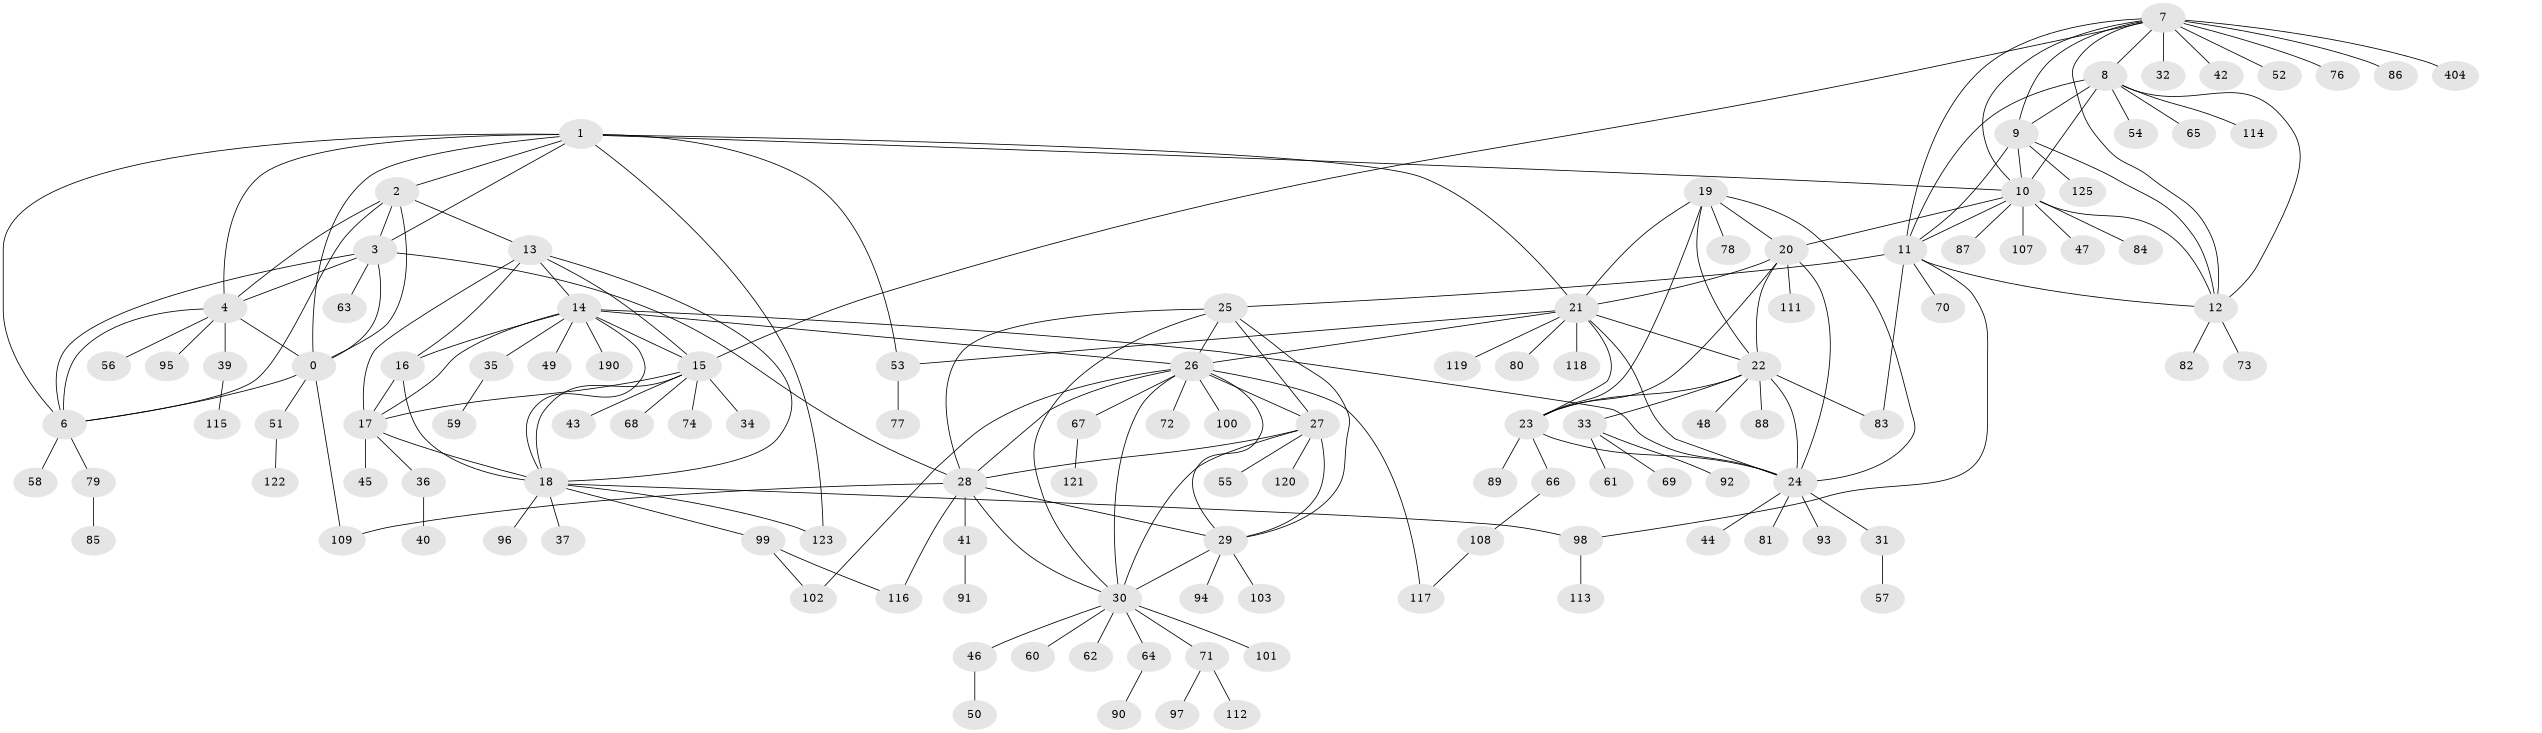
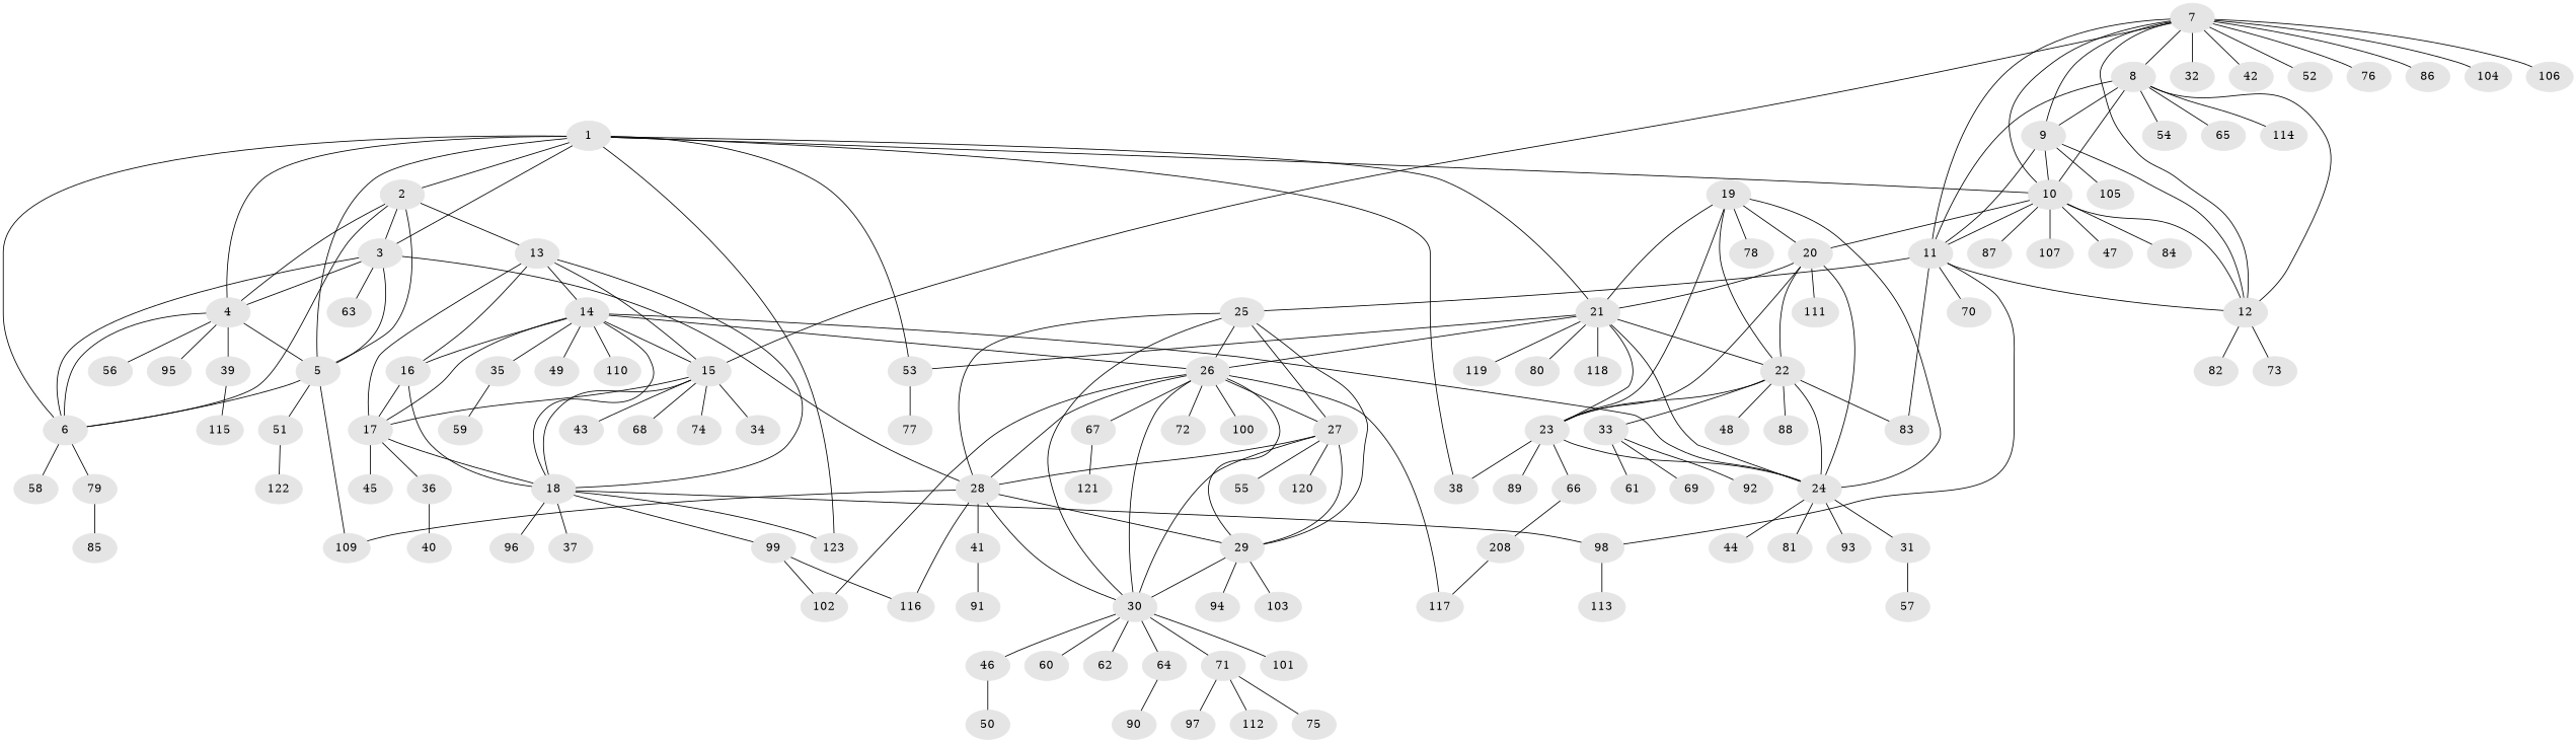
  graph {
    node [color=gray90 style=filled]
    1
    2
    3
    4
-   5 [label=0]
+   5
    6
    10
    21
+   38
    53
    123
    13
    28
    63
    39
    56
    95
    51
    109
    58
    79
    11
    12
    20
    47
    84
    87
    107
    24
    26
    22
    23
    80
    118
    119
    77
    15
    14
    16
    17
    18
    29
    30
    41
    116
    115
    122
    85
    7
    8
    9
    32
    42
    52
    76
    86
-   104 [label=404]
+   104
+   106
    54
    65
    114
-   105 [label=125]
+   105
    25
    70
    83
    98
    73
    82
    34
    43
    68
    74
    111
    27
    113
    35
    49
-   110 [label=190]
+   110
    36
    45
    37
    96
    99
    31
    44
    81
    93
    67
    72
    100
    102
    117
    59
    40
    19
    78
    33
    48
    88
    66
    89
    61
    69
    92
-   108
+   108 [label=208]
    57
    55
    120
    94
    103
    46
    60
    62
    64
    71
    101
    121
    91
    50
    90
+   75
    97
    112
    1 -- 2
    1 -- 3
    1 -- 4
    1 -- 5
    1 -- 6
    1 -- 10
    1 -- 21
+   1 -- 38
    1 -- 53
    1 -- 123
    2 -- 3
    2 -- 4
    2 -- 5
    2 -- 6
    2 -- 13
    3 -- 4
    3 -- 5
    3 -- 6
    3 -- 28
    3 -- 63
    4 -- 5
    4 -- 6
    4 -- 39
    4 -- 56
    4 -- 95
    5 -- 6
    5 -- 51
    5 -- 109
    6 -- 58
    6 -- 79
    10 -- 11
    10 -- 12
    10 -- 20
    10 -- 47
    10 -- 84
    10 -- 87
    10 -- 107
    21 -- 53
    21 -- 24
    21 -- 26
    21 -- 22
    21 -- 23
    21 -- 80
    21 -- 118
    21 -- 119
    53 -- 77
    13 -- 15
    13 -- 14
    13 -- 16
    13 -- 17
    13 -- 18
    28 -- 109
    28 -- 29
    28 -- 30
    28 -- 41
    28 -- 116
    39 -- 115
    51 -- 122
    79 -- 85
    11 -- 12
    11 -- 25
    11 -- 70
    11 -- 83
    11 -- 98
    12 -- 73
    12 -- 82
    20 -- 21
    20 -- 24
    20 -- 22
    20 -- 23
    20 -- 111
    24 -- 31
    24 -- 44
    24 -- 81
    24 -- 93
    26 -- 28
    26 -- 29
    26 -- 30
    26 -- 27
    26 -- 67
    26 -- 72
    26 -- 100
    26 -- 102
    26 -- 117
    22 -- 24
    22 -- 23
    22 -- 83
    22 -- 33
    22 -- 48
    22 -- 88
+   23 -- 38
    23 -- 24
    23 -- 66
    23 -- 89
    15 -- 17
    15 -- 18
    15 -- 34
    15 -- 43
    15 -- 68
    15 -- 74
    14 -- 24
    14 -- 26
    14 -- 15
    14 -- 16
    14 -- 17
    14 -- 18
    14 -- 35
    14 -- 49
    14 -- 110
    16 -- 17
    16 -- 18
    17 -- 18
    17 -- 36
    17 -- 45
    18 -- 123
    18 -- 98
    18 -- 37
    18 -- 96
    18 -- 99
    29 -- 30
    29 -- 94
    29 -- 103
    30 -- 46
    30 -- 60
    30 -- 62
    30 -- 64
    30 -- 71
    30 -- 101
    41 -- 91
    7 -- 10
    7 -- 11
    7 -- 12
    7 -- 15
    7 -- 8
    7 -- 9
    7 -- 32
    7 -- 42
    7 -- 52
    7 -- 76
    7 -- 86
    7 -- 104
+   7 -- 106
    8 -- 10
    8 -- 11
    8 -- 12
    8 -- 9
    8 -- 54
    8 -- 65
    8 -- 114
    9 -- 10
    9 -- 11
    9 -- 12
    9 -- 105
    25 -- 28
    25 -- 26
    25 -- 29
    25 -- 30
    25 -- 27
    98 -- 113
    27 -- 28
    27 -- 29
    27 -- 30
    27 -- 55
    27 -- 120
    35 -- 59
    36 -- 40
    99 -- 116
    99 -- 102
    31 -- 57
    67 -- 121
    19 -- 21
    19 -- 20
    19 -- 24
    19 -- 22
    19 -- 23
    19 -- 78
    33 -- 61
    33 -- 69
    33 -- 92
    66 -- 108
    108 -- 117
    46 -- 50
    64 -- 90
+   71 -- 75
    71 -- 97
    71 -- 112
  }
